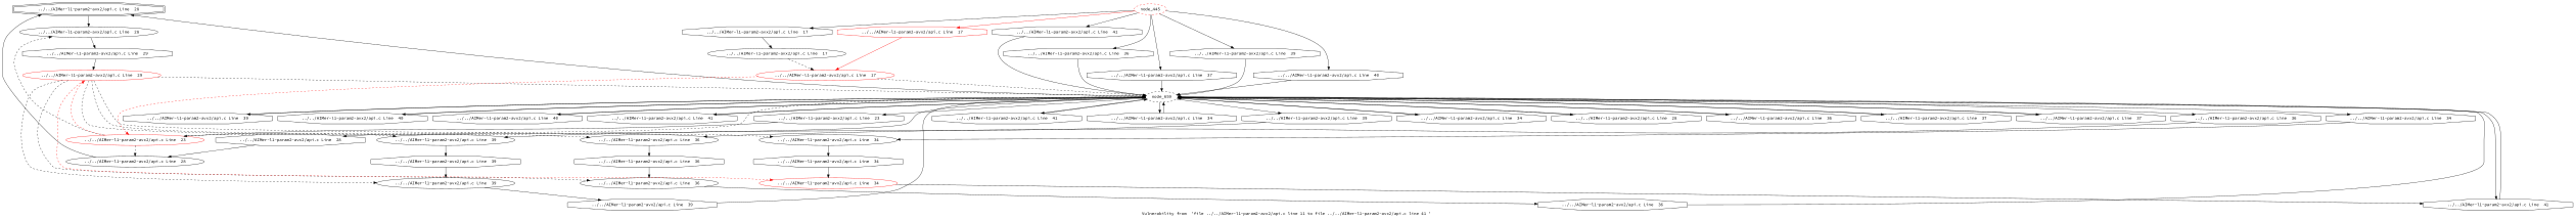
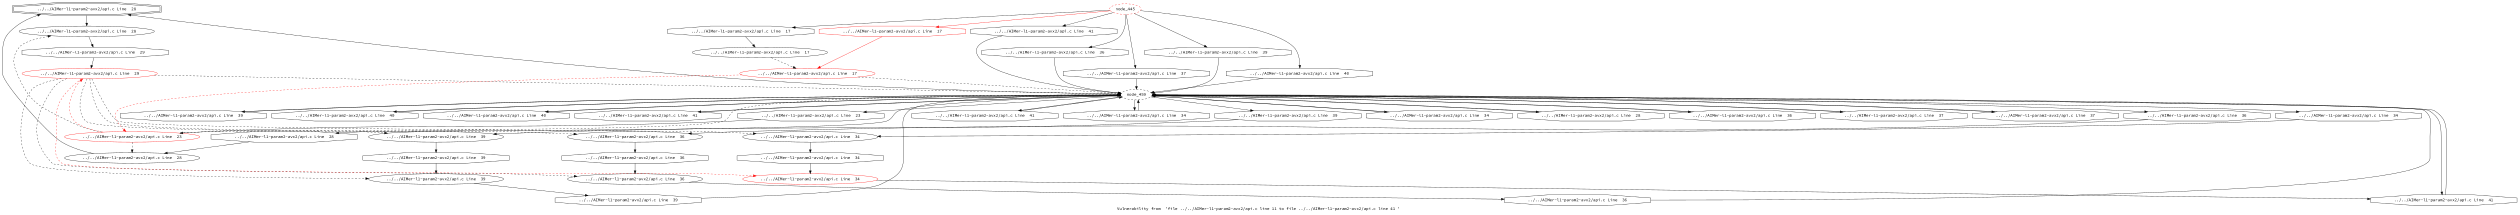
  digraph {
    label="Vulnerability from  'file ../../AIMer-l1-param2-avx2/api.c line 11 to file ../../AIMer-l1-param2-avx2/api.c line 41 ' "
    fontname="Source Code Pro"
    node [shape=octagon style=solid fontname="Source Code Pro"]
    edge [fontname="Source Code Pro"]
    n1 [label="../../AIMer-l1-param2-avx2/api.c Line  28" shape=doubleoctagon]
    n2 [label="../../AIMer-l1-param2-avx2/api.c Line  28" shape=ellipse]
    n3 [label="../../AIMer-l1-param2-avx2/api.c Line  29"]
    n4 [color=red label="../../AIMer-l1-param2-avx2/api.c Line  29" shape=ellipse]
    n5 [label="../../AIMer-l1-param2-avx2/api.c Line  28"]
    n6 [label="../../AIMer-l1-param2-avx2/api.c Line  28" shape=ellipse]
    n7 [label="../../AIMer-l1-param2-avx2/api.c Line  28"]
-   node_459 [shape=ellipse style=dashed label=node_659]
+   node_459 [shape=ellipse style=dashed]
    n9 [label="../../AIMer-l1-param2-avx2/api.c Line  23"]
    n10 [label="../../AIMer-l1-param2-avx2/api.c Line  36"]
    n11 [label="../../AIMer-l1-param2-avx2/api.c Line  36"]
    n12 [label="../../AIMer-l1-param2-avx2/api.c Line  37"]
    n13 [label="../../AIMer-l1-param2-avx2/api.c Line  37"]
    n14 [label="../../AIMer-l1-param2-avx2/api.c Line  39"]
    n15 [label="../../AIMer-l1-param2-avx2/api.c Line  39"]
    n16 [label="../../AIMer-l1-param2-avx2/api.c Line  40"]
    n17 [label="../../AIMer-l1-param2-avx2/api.c Line  40"]
    n18 [label="../../AIMer-l1-param2-avx2/api.c Line  41"]
    n19 [label="../../AIMer-l1-param2-avx2/api.c Line  41"]
    n20 [label="../../AIMer-l1-param2-avx2/api.c Line  41"]
    n21 [label="../../AIMer-l1-param2-avx2/api.c Line  34"]
    n22 [label="../../AIMer-l1-param2-avx2/api.c Line  34"]
    n23 [label="../../AIMer-l1-param2-avx2/api.c Line  34"]
    n24 [color=red label="../../AIMer-l1-param2-avx2/api.c Line  23" shape=ellipse]
    n25 [label="../../AIMer-l1-param2-avx2/api.c Line  36" shape=ellipse]
    n26 [label="../../AIMer-l1-param2-avx2/api.c Line  36" shape=ellipse]
    n27 [label="../../AIMer-l1-param2-avx2/api.c Line  39" shape=ellipse]
    n28 [label="../../AIMer-l1-param2-avx2/api.c Line  39" shape=ellipse]
    n29 [label="../../AIMer-l1-param2-avx2/api.c Line  34" shape=ellipse]
    n30 [color=red label="../../AIMer-l1-param2-avx2/api.c Line  34" shape=ellipse]
    n31 [label="../../AIMer-l1-param2-avx2/api.c Line  36"]
    n32 [label="../../AIMer-l1-param2-avx2/api.c Line  36"]
    n33 [label="../../AIMer-l1-param2-avx2/api.c Line  36"]
    n34 [label="../../AIMer-l1-param2-avx2/api.c Line  37"]
    n35 [label="../../AIMer-l1-param2-avx2/api.c Line  39"]
    n36 [label="../../AIMer-l1-param2-avx2/api.c Line  39"]
    n37 [label="../../AIMer-l1-param2-avx2/api.c Line  39"]
    n38 [label="../../AIMer-l1-param2-avx2/api.c Line  40"]
    n39 [label="../../AIMer-l1-param2-avx2/api.c Line  41"]
    n40 [label="../../AIMer-l1-param2-avx2/api.c Line  17" shape=ellipse]
    n41 [color=red label="../../AIMer-l1-param2-avx2/api.c Line  17" shape=ellipse]
    n42 [label="../../AIMer-l1-param2-avx2/api.c Line  17"]
    node_445 [color=red shape=ellipse style=dashed]
    n44 [color=red label="../../AIMer-l1-param2-avx2/api.c Line  17"]
    n45 [label="../../AIMer-l1-param2-avx2/api.c Line  34"]
    n1 -> n2
    n2 -> n3
    n3 -> n4
    n4 -> node_459 [style=dashed]
    n4 -> n25 [style=dashed]
    n4 -> n26 [style=dashed]
    n4 -> n27 [style=dashed]
    n4 -> n28 [style=dashed]
    n4 -> n29 [style=dashed]
    n4 -> n30 [color=red style=dashed]
    n5 -> n6
    n6 -> n1
    n7 -> node_459
    node_459 -> n1
    node_459 -> n5
    node_459 -> n7
    node_459 -> n9
    node_459 -> n10
    node_459 -> n11
    node_459 -> n12
    node_459 -> n13
    node_459 -> n14
    node_459 -> n15
    node_459 -> n16
    node_459 -> n17
    node_459 -> n18
    node_459 -> n19
    node_459 -> n20
    node_459 -> n21
    node_459 -> n22
    node_459 -> n23
    n9 -> n24
    n10 -> node_459
    n11 -> n25
    n12 -> node_459
    n13 -> node_459
    n14 -> node_459
    n15 -> n27
    n16 -> node_459
    n17 -> node_459
    n18 -> node_459
    n19 -> node_459
    n20 -> node_459
    n21 -> node_459
    n22 -> node_459
    n23 -> n29
    n24 -> n2 [style=dashed]
    n24 -> n4 [color=red style=dashed]
    n24 -> n6 [style=dashed]
    n24 -> node_459 [style=dashed]
    n25 -> n31
    n26 -> n32
    n27 -> n35
    n28 -> n36
    n29 -> n45
    n30 -> n18
    n31 -> n26
    n32 -> node_459
    n33 -> node_459
    n34 -> node_459
    n35 -> n28
    n36 -> node_459
    n37 -> node_459
    n38 -> node_459
    n39 -> node_459
    n40 -> n41 [style=dashed]
    n41 -> node_459 [style=dashed]
    n41 -> n24 [color=red style=dashed]
    n42 -> n40
    node_445 -> n33
    node_445 -> n34
    node_445 -> n37
    node_445 -> n38
    node_445 -> n39
    node_445 -> n42
    node_445 -> n44 [color=red]
    n44 -> n41 [color=red]
    n45 -> n30
  }
